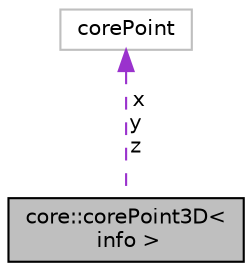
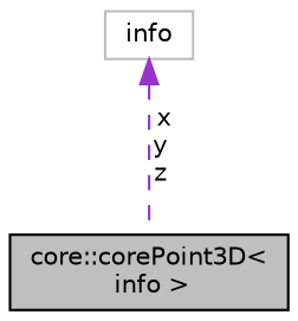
  digraph {
    node [fontname=Helvetica fontsize=10 shape=record style=filled]
    n1 [color=black fillcolor=grey75 fontcolor=black height=0.2 label="core::corePoint3D\<\l info \>" width=0.4]
-   n2 [color=grey75 fillcolor=white height=0.2 label=corePoint width=0.4]
+   n2 [color=grey75 fillcolor=white height=0.2 label=info width=0.4]
    n2 -> n1 [color=darkorchid3 dir=back fontname=Helvetica fontsize=10 label=" x\ny\nz" labelfontname=Helvetica labelfontsize=10 style=dashed]
  }
